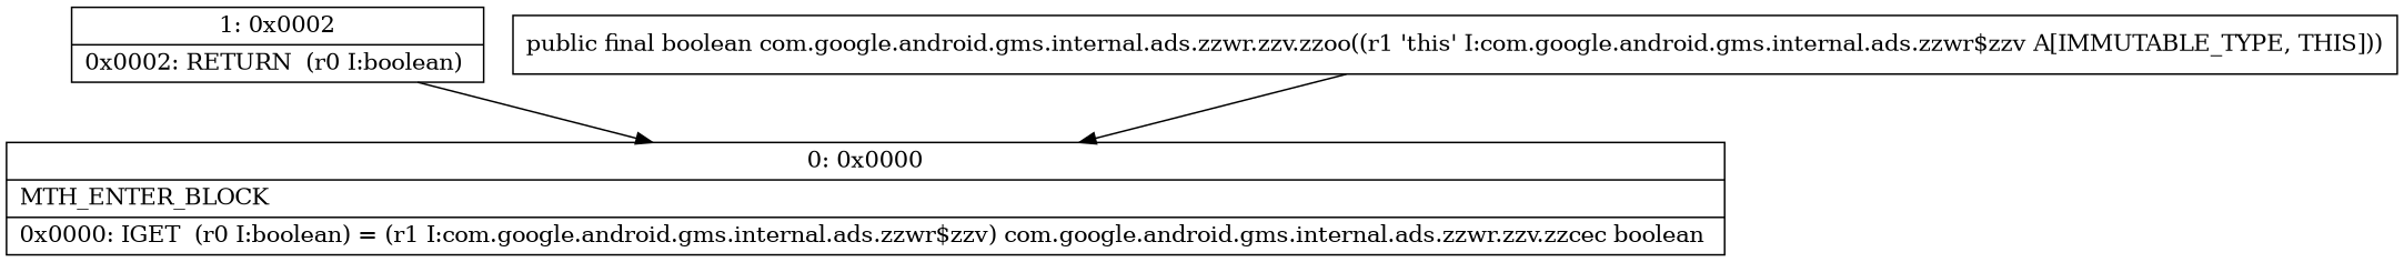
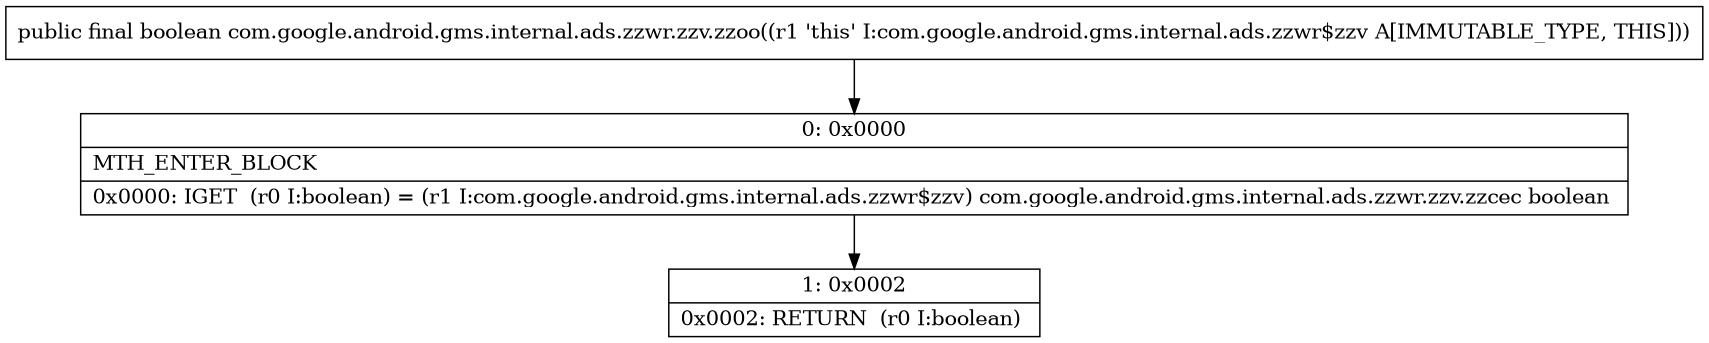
  digraph {
    node [shape=record]
    n1 [label="{0\:\ 0x0000|MTH_ENTER_BLOCK\l|0x0000: IGET  (r0 I:boolean) = (r1 I:com.google.android.gms.internal.ads.zzwr$zzv) com.google.android.gms.internal.ads.zzwr.zzv.zzcec boolean \l}"]
    n2 [label="{1\:\ 0x0002|0x0002: RETURN  (r0 I:boolean) \l}"]
    n3 [label="{public final boolean com.google.android.gms.internal.ads.zzwr.zzv.zzoo((r1 'this' I:com.google.android.gms.internal.ads.zzwr$zzv A[IMMUTABLE_TYPE, THIS])) }"]
-   n2 -> n1
+   n1 -> n2
    n3 -> n1
  }
